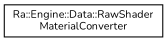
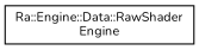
  digraph {
    rankdir=LR
    fontname=Nunito
-   n1 [color=black fillcolor=white fontname=Nunito fontsize=10 height=0.2 label="Ra::Engine::Data::RawShader\lMaterialConverter" shape=record style=filled width=0.4]
+   n1 [color=black fillcolor=white fontname=Nunito fontsize=10 height=0.2 label="Ra::Engine::Data::RawShader\lEngine" shape=record style=filled width=0.4]
  }
